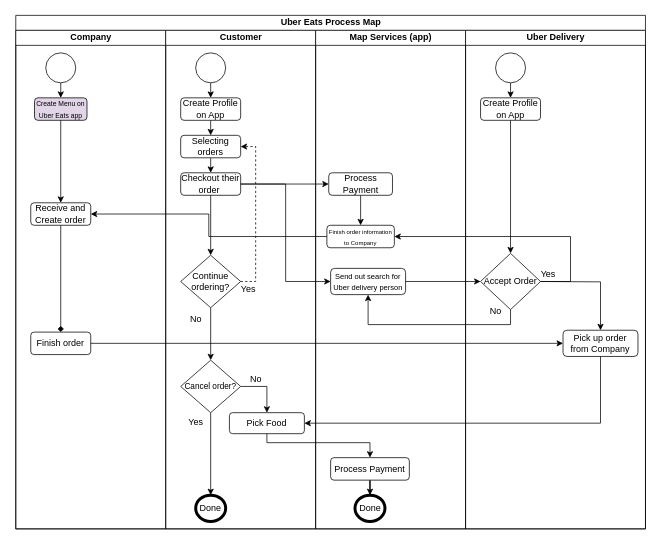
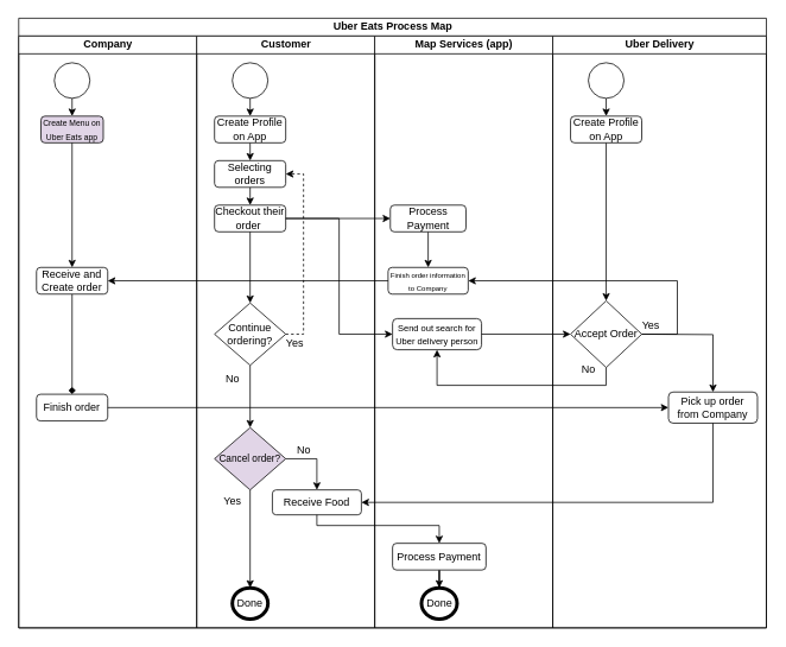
  <mxCell id="0" />
  <mxCell id="1" parent="0" />
  <mxCell id="2" value="Uber Eats Process Map" style="swimlane;childLayout=stackLayout;resizeParent=1;resizeParentMax=0;startSize=20;html=1;" vertex="1" parent="1"><mxGeometry x="20" y="20" width="840" height="685" as="geometry" /></mxCell>
  <mxCell id="3" value="Company" style="swimlane;startSize=20;html=1;" vertex="1" parent="2"><mxGeometry y="20" width="200" height="665" as="geometry" /></mxCell>
  <mxCell id="4" style="edgeStyle=orthogonalEdgeStyle;rounded=0;orthogonalLoop=1;jettySize=auto;html=1;exitX=0.5;exitY=1;exitDx=0;exitDy=0;entryX=0.5;entryY=0;entryDx=0;entryDy=0;" edge="1" parent="3" source="5" target="6"><mxGeometry relative="1" as="geometry" /></mxCell>
  <mxCell id="5" value="" style="ellipse;whiteSpace=wrap;html=1;aspect=fixed;" vertex="1" parent="3"><mxGeometry x="40" y="30" width="40" height="40" as="geometry" /></mxCell>
  <mxCell id="6" value="&lt;font style=&quot;font-size: 9px;&quot;&gt;Create Menu on Uber Eats app&lt;/font&gt;" style="rounded=1;whiteSpace=wrap;html=1;fillColor=#e1d5e7;" vertex="1" parent="3"><mxGeometry x="25" y="90" width="70" height="30" as="geometry" /></mxCell>
  <mxCell id="7" style="edgeStyle=orthogonalEdgeStyle;rounded=0;orthogonalLoop=1;jettySize=auto;html=1;exitX=0.5;exitY=1;exitDx=0;exitDy=0;entryX=0.5;entryY=0;entryDx=0;entryDy=0;endArrow=diamond;" edge="1" parent="3" source="8" target="9"><mxGeometry relative="1" as="geometry" /></mxCell>
- <mxCell id="8" value="Receive and Create order" style="rounded=1;whiteSpace=wrap;html=1;" vertex="1" parent="3"><mxGeometry x="20" y="230" width="80" height="30" as="geometry" /></mxCell>
+ <mxCell id="8" value="Receive and Create order" style="rounded=1;whiteSpace=wrap;html=1;" vertex="1" parent="3"><mxGeometry x="20" y="260" width="80" height="30" as="geometry" /></mxCell>
  <mxCell id="9" value="Finish order" style="rounded=1;whiteSpace=wrap;html=1;" vertex="1" parent="3"><mxGeometry x="20" y="402.5" width="80" height="30" as="geometry" /></mxCell>
  <mxCell id="10" style="edgeStyle=orthogonalEdgeStyle;rounded=0;orthogonalLoop=1;jettySize=auto;html=1;exitX=0.5;exitY=1;exitDx=0;exitDy=0;entryX=0.5;entryY=0;entryDx=0;entryDy=0;" edge="1" parent="3" source="6" target="8"><mxGeometry relative="1" as="geometry"><mxPoint x="60.0" y="140" as="sourcePoint" /><mxPoint x="150.0" y="220" as="targetPoint" /></mxGeometry></mxCell>
  <mxCell id="11" value="Customer" style="swimlane;startSize=20;html=1;" vertex="1" parent="2"><mxGeometry x="200" y="20" width="200" height="665" as="geometry" /></mxCell>
  <mxCell id="12" style="edgeStyle=orthogonalEdgeStyle;rounded=0;orthogonalLoop=1;jettySize=auto;html=1;exitX=0.5;exitY=1;exitDx=0;exitDy=0;entryX=0.5;entryY=0;entryDx=0;entryDy=0;" edge="1" parent="11" source="13" target="15"><mxGeometry relative="1" as="geometry" /></mxCell>
  <mxCell id="13" value="Create Profile on App" style="rounded=1;whiteSpace=wrap;html=1;" vertex="1" parent="11"><mxGeometry x="20" y="90" width="80" height="30" as="geometry" /></mxCell>
  <mxCell id="14" style="edgeStyle=orthogonalEdgeStyle;rounded=0;orthogonalLoop=1;jettySize=auto;html=1;exitX=0.5;exitY=1;exitDx=0;exitDy=0;entryX=0.5;entryY=0;entryDx=0;entryDy=0;" edge="1" parent="11" source="15" target="16"><mxGeometry relative="1" as="geometry" /></mxCell>
  <mxCell id="15" value="&lt;font style=&quot;font-size: 12px;&quot;&gt;Selecting orders&lt;/font&gt;" style="rounded=1;whiteSpace=wrap;html=1;" vertex="1" parent="11"><mxGeometry x="20.0" y="140" width="80" height="30" as="geometry" /></mxCell>
  <mxCell id="16" value="Checkout their order&amp;nbsp;" style="rounded=1;whiteSpace=wrap;html=1;" vertex="1" parent="11"><mxGeometry x="20" y="190" width="80" height="30" as="geometry" /></mxCell>
  <mxCell id="17" style="edgeStyle=orthogonalEdgeStyle;rounded=0;orthogonalLoop=1;jettySize=auto;html=1;exitX=1;exitY=0.5;exitDx=0;exitDy=0;entryX=1;entryY=0.5;entryDx=0;entryDy=0;dashed=1;" edge="1" parent="11" source="19" target="15"><mxGeometry relative="1" as="geometry"><Array as="points"><mxPoint x="120" y="335" /><mxPoint x="120" y="155" /></Array></mxGeometry></mxCell>
  <mxCell id="18" style="edgeStyle=orthogonalEdgeStyle;rounded=0;orthogonalLoop=1;jettySize=auto;html=1;exitX=0.5;exitY=1;exitDx=0;exitDy=0;entryX=0.5;entryY=0;entryDx=0;entryDy=0;" edge="1" parent="11" source="19" target="27"><mxGeometry relative="1" as="geometry" /></mxCell>
  <mxCell id="19" value="&lt;font style=&quot;font-size: 12px;&quot;&gt;Continue ordering?&lt;/font&gt;" style="rhombus;whiteSpace=wrap;html=1;" vertex="1" parent="11"><mxGeometry x="20" y="300" width="80" height="70" as="geometry" /></mxCell>
  <mxCell id="20" style="edgeStyle=orthogonalEdgeStyle;rounded=0;orthogonalLoop=1;jettySize=auto;html=1;exitX=0.5;exitY=1;exitDx=0;exitDy=0;" edge="1" parent="11" source="16" target="19"><mxGeometry relative="1" as="geometry"><mxPoint x="60.0" y="310" as="targetPoint" /></mxGeometry></mxCell>
  <mxCell id="21" value="Yes" style="text;html=1;align=center;verticalAlign=middle;resizable=0;points=[];autosize=1;strokeColor=none;fillColor=none;" vertex="1" parent="11"><mxGeometry x="90.0" y="330" width="40" height="30" as="geometry" /></mxCell>
- <mxCell id="22" value="Pick Food" style="whiteSpace=wrap;html=1;rounded=1;" vertex="1" parent="11"><mxGeometry x="85" y="510" width="100" height="28" as="geometry" /></mxCell>
+ <mxCell id="22" value="Receive Food" style="whiteSpace=wrap;html=1;rounded=1;" vertex="1" parent="11"><mxGeometry x="85" y="510" width="100" height="28" as="geometry" /></mxCell>
  <mxCell id="23" style="edgeStyle=orthogonalEdgeStyle;rounded=0;orthogonalLoop=1;jettySize=auto;html=1;exitX=0.5;exitY=1;exitDx=0;exitDy=0;entryX=0.5;entryY=0;entryDx=0;entryDy=0;" edge="1" parent="11" source="24" target="13"><mxGeometry relative="1" as="geometry" /></mxCell>
  <mxCell id="24" value="" style="ellipse;whiteSpace=wrap;html=1;aspect=fixed;" vertex="1" parent="11"><mxGeometry x="40" y="30" width="40" height="40" as="geometry" /></mxCell>
  <mxCell id="25" style="edgeStyle=orthogonalEdgeStyle;rounded=0;orthogonalLoop=1;jettySize=auto;html=1;exitX=1;exitY=0.5;exitDx=0;exitDy=0;entryX=0.5;entryY=0;entryDx=0;entryDy=0;" edge="1" parent="11" source="27" target="22"><mxGeometry relative="1" as="geometry" /></mxCell>
  <mxCell id="26" style="edgeStyle=orthogonalEdgeStyle;rounded=0;orthogonalLoop=1;jettySize=auto;html=1;exitX=0.5;exitY=1;exitDx=0;exitDy=0;entryX=0.5;entryY=0;entryDx=0;entryDy=0;" edge="1" parent="11" source="27" target="29"><mxGeometry relative="1" as="geometry" /></mxCell>
- <mxCell id="27" value="&lt;font style=&quot;font-size: 11px;&quot;&gt;Cancel order?&lt;/font&gt;" style="rhombus;whiteSpace=wrap;html=1;" vertex="1" parent="11"><mxGeometry x="20" y="440" width="80" height="70" as="geometry" /></mxCell>
+ <mxCell id="27" value="&lt;font style=&quot;font-size: 11px;&quot;&gt;Cancel order?&lt;/font&gt;" style="rhombus;whiteSpace=wrap;html=1;fillColor=#e1d5e7;" vertex="1" parent="11"><mxGeometry x="20" y="440" width="80" height="70" as="geometry" /></mxCell>
  <mxCell id="28" value="No" style="text;html=1;align=center;verticalAlign=middle;resizable=0;points=[];autosize=1;strokeColor=none;fillColor=none;" vertex="1" parent="11"><mxGeometry x="100.0" y="450" width="40" height="30" as="geometry" /></mxCell>
  <mxCell id="29" value="Done" style="ellipse;whiteSpace=wrap;html=1;rounded=1;strokeWidth=4;" vertex="1" parent="11"><mxGeometry x="40" y="620" width="40" height="35" as="geometry" /></mxCell>
  <mxCell id="30" value="Yes" style="text;html=1;align=center;verticalAlign=middle;resizable=0;points=[];autosize=1;strokeColor=none;fillColor=none;" vertex="1" parent="11"><mxGeometry x="20.0" y="508" width="40" height="30" as="geometry" /></mxCell>
  <mxCell id="31" value="No" style="text;html=1;align=center;verticalAlign=middle;resizable=0;points=[];autosize=1;strokeColor=none;fillColor=none;" vertex="1" parent="11"><mxGeometry x="20.0" y="370" width="40" height="30" as="geometry" /></mxCell>
  <mxCell id="32" value="Map Services (app)" style="swimlane;startSize=20;html=1;" vertex="1" parent="2"><mxGeometry x="400" y="20" width="200" height="665" as="geometry" /></mxCell>
  <mxCell id="33" style="edgeStyle=orthogonalEdgeStyle;rounded=0;orthogonalLoop=1;jettySize=auto;html=1;exitX=0.5;exitY=1;exitDx=0;exitDy=0;entryX=0.5;entryY=0;entryDx=0;entryDy=0;" edge="1" parent="32" source="34" target="35"><mxGeometry relative="1" as="geometry" /></mxCell>
  <mxCell id="34" value="Process Payment" style="rounded=1;whiteSpace=wrap;html=1;" vertex="1" parent="32"><mxGeometry x="17.5" y="190" width="85" height="30" as="geometry" /></mxCell>
  <mxCell id="35" value="&lt;font style=&quot;font-size: 8px;&quot;&gt;Finish order information to Company&lt;/font&gt;" style="rounded=1;whiteSpace=wrap;html=1;" vertex="1" parent="32"><mxGeometry x="15" y="260" width="90" height="30" as="geometry" /></mxCell>
  <mxCell id="36" value="&lt;font style=&quot;font-size: 10px;&quot;&gt;Send out search for Uber delivery person&lt;/font&gt;" style="rounded=1;whiteSpace=wrap;html=1;" vertex="1" parent="32"><mxGeometry x="20" y="317.5" width="100" height="35" as="geometry" /></mxCell>
  <mxCell id="37" value="" style="edgeStyle=orthogonalEdgeStyle;rounded=0;orthogonalLoop=1;jettySize=auto;html=1;" edge="1" parent="32" source="38" target="39"><mxGeometry relative="1" as="geometry" /></mxCell>
  <mxCell id="38" value="Process Payment" style="rounded=1;whiteSpace=wrap;html=1;" vertex="1" parent="32"><mxGeometry x="20" y="570" width="105" height="30" as="geometry" /></mxCell>
  <mxCell id="39" value="Done" style="ellipse;whiteSpace=wrap;html=1;rounded=1;strokeWidth=4;" vertex="1" parent="32"><mxGeometry x="52.5" y="620" width="40" height="35" as="geometry" /></mxCell>
  <mxCell id="40" value="Uber Delivery" style="swimlane;startSize=20;html=1;" vertex="1" parent="2"><mxGeometry x="600" y="20" width="240" height="665" as="geometry" /></mxCell>
  <mxCell id="41" value="" style="edgeStyle=orthogonalEdgeStyle;rounded=0;orthogonalLoop=1;jettySize=auto;html=1;entryX=0.5;entryY=0;entryDx=0;entryDy=0;" edge="1" parent="40" target="43"><mxGeometry relative="1" as="geometry"><mxPoint x="100.0" y="335" as="sourcePoint" /><mxPoint x="120.0" y="335" as="targetPoint" /></mxGeometry></mxCell>
  <mxCell id="42" value="&lt;font style=&quot;font-size: 12px;&quot;&gt;Accept Order&lt;/font&gt;" style="rhombus;whiteSpace=wrap;html=1;" vertex="1" parent="40"><mxGeometry x="20" y="297.5" width="80" height="75" as="geometry" /></mxCell>
  <mxCell id="43" value="Pick up order from Company" style="rounded=1;whiteSpace=wrap;html=1;" vertex="1" parent="40"><mxGeometry x="130" y="400" width="100" height="35" as="geometry" /></mxCell>
  <mxCell id="44" value="Yes" style="text;html=1;align=center;verticalAlign=middle;resizable=0;points=[];autosize=1;strokeColor=none;fillColor=none;" vertex="1" parent="40"><mxGeometry x="90.0" y="310" width="40" height="30" as="geometry" /></mxCell>
  <mxCell id="45" style="edgeStyle=orthogonalEdgeStyle;rounded=0;orthogonalLoop=1;jettySize=auto;html=1;entryX=0.5;entryY=0;entryDx=0;entryDy=0;exitX=0.5;exitY=1;exitDx=0;exitDy=0;" edge="1" parent="40" source="46" target="48"><mxGeometry relative="1" as="geometry"><mxPoint x="50" y="100" as="targetPoint" /></mxGeometry></mxCell>
  <mxCell id="46" value="" style="ellipse;whiteSpace=wrap;html=1;aspect=fixed;" vertex="1" parent="40"><mxGeometry x="40" y="30" width="40" height="40" as="geometry" /></mxCell>
  <mxCell id="47" style="edgeStyle=orthogonalEdgeStyle;rounded=0;orthogonalLoop=1;jettySize=auto;html=1;exitX=0.5;exitY=1;exitDx=0;exitDy=0;entryX=0.5;entryY=0;entryDx=0;entryDy=0;" edge="1" parent="40" source="48" target="42"><mxGeometry relative="1" as="geometry" /></mxCell>
  <mxCell id="48" value="Create Profile on App" style="rounded=1;whiteSpace=wrap;html=1;" vertex="1" parent="40"><mxGeometry x="20" y="90" width="80" height="30" as="geometry" /></mxCell>
  <mxCell id="49" value="No" style="text;html=1;align=center;verticalAlign=middle;resizable=0;points=[];autosize=1;strokeColor=none;fillColor=none;" vertex="1" parent="40"><mxGeometry x="20.0" y="360" width="40" height="30" as="geometry" /></mxCell>
  <mxCell id="50" style="edgeStyle=orthogonalEdgeStyle;rounded=0;orthogonalLoop=1;jettySize=auto;html=1;exitX=1;exitY=0.5;exitDx=0;exitDy=0;entryX=0;entryY=0.5;entryDx=0;entryDy=0;" edge="1" parent="2" source="16" target="34"><mxGeometry relative="1" as="geometry" /></mxCell>
  <mxCell id="51" style="edgeStyle=orthogonalEdgeStyle;rounded=0;orthogonalLoop=1;jettySize=auto;html=1;exitX=0;exitY=0.5;exitDx=0;exitDy=0;entryX=1;entryY=0.5;entryDx=0;entryDy=0;" edge="1" parent="2" source="35" target="8"><mxGeometry relative="1" as="geometry" /></mxCell>
  <mxCell id="52" value="" style="edgeStyle=orthogonalEdgeStyle;rounded=0;orthogonalLoop=1;jettySize=auto;html=1;exitX=1;exitY=0.5;exitDx=0;exitDy=0;" edge="1" parent="2" source="16" target="36"><mxGeometry relative="1" as="geometry"><Array as="points"><mxPoint x="360" y="225" /><mxPoint x="360" y="355" /></Array></mxGeometry></mxCell>
  <mxCell id="53" style="edgeStyle=orthogonalEdgeStyle;rounded=0;orthogonalLoop=1;jettySize=auto;html=1;exitX=0.5;exitY=1;exitDx=0;exitDy=0;entryX=0.5;entryY=1;entryDx=0;entryDy=0;" edge="1" parent="2" source="42" target="36"><mxGeometry relative="1" as="geometry" /></mxCell>
  <mxCell id="54" value="" style="edgeStyle=orthogonalEdgeStyle;rounded=0;orthogonalLoop=1;jettySize=auto;html=1;exitX=0.5;exitY=1;exitDx=0;exitDy=0;entryX=1;entryY=0.5;entryDx=0;entryDy=0;" edge="1" parent="2" source="43" target="22"><mxGeometry relative="1" as="geometry"><Array as="points"><mxPoint x="780" y="544" /></Array></mxGeometry></mxCell>
  <mxCell id="55" value="" style="edgeStyle=orthogonalEdgeStyle;rounded=0;orthogonalLoop=1;jettySize=auto;html=1;exitX=0.5;exitY=1;exitDx=0;exitDy=0;entryX=0.5;entryY=0;entryDx=0;entryDy=0;" edge="1" parent="2" source="22" target="38"><mxGeometry relative="1" as="geometry"><Array as="points"><mxPoint x="335" y="570" /><mxPoint x="472" y="570" /></Array><mxPoint x="260.0" y="510" as="sourcePoint" /></mxGeometry></mxCell>
  <mxCell id="56" style="edgeStyle=orthogonalEdgeStyle;rounded=0;orthogonalLoop=1;jettySize=auto;html=1;exitX=1;exitY=0.5;exitDx=0;exitDy=0;entryX=0;entryY=0.5;entryDx=0;entryDy=0;" edge="1" parent="2" source="36" target="42"><mxGeometry relative="1" as="geometry" /></mxCell>
  <mxCell id="57" style="edgeStyle=orthogonalEdgeStyle;rounded=0;orthogonalLoop=1;jettySize=auto;html=1;entryX=0;entryY=0.5;entryDx=0;entryDy=0;exitX=1;exitY=0.5;exitDx=0;exitDy=0;" edge="1" parent="2" source="9" target="43"><mxGeometry relative="1" as="geometry"><mxPoint x="720.0" y="435" as="targetPoint" /><Array as="points"><mxPoint x="100" y="438" /><mxPoint x="415" y="438" /></Array></mxGeometry></mxCell>
  <mxCell id="58" style="edgeStyle=orthogonalEdgeStyle;rounded=0;orthogonalLoop=1;jettySize=auto;html=1;exitX=1;exitY=0.5;exitDx=0;exitDy=0;entryX=1;entryY=0.5;entryDx=0;entryDy=0;" edge="1" parent="2" source="42" target="35"><mxGeometry relative="1" as="geometry"><Array as="points"><mxPoint x="740" y="355" /><mxPoint x="740" y="295" /></Array></mxGeometry></mxCell>
